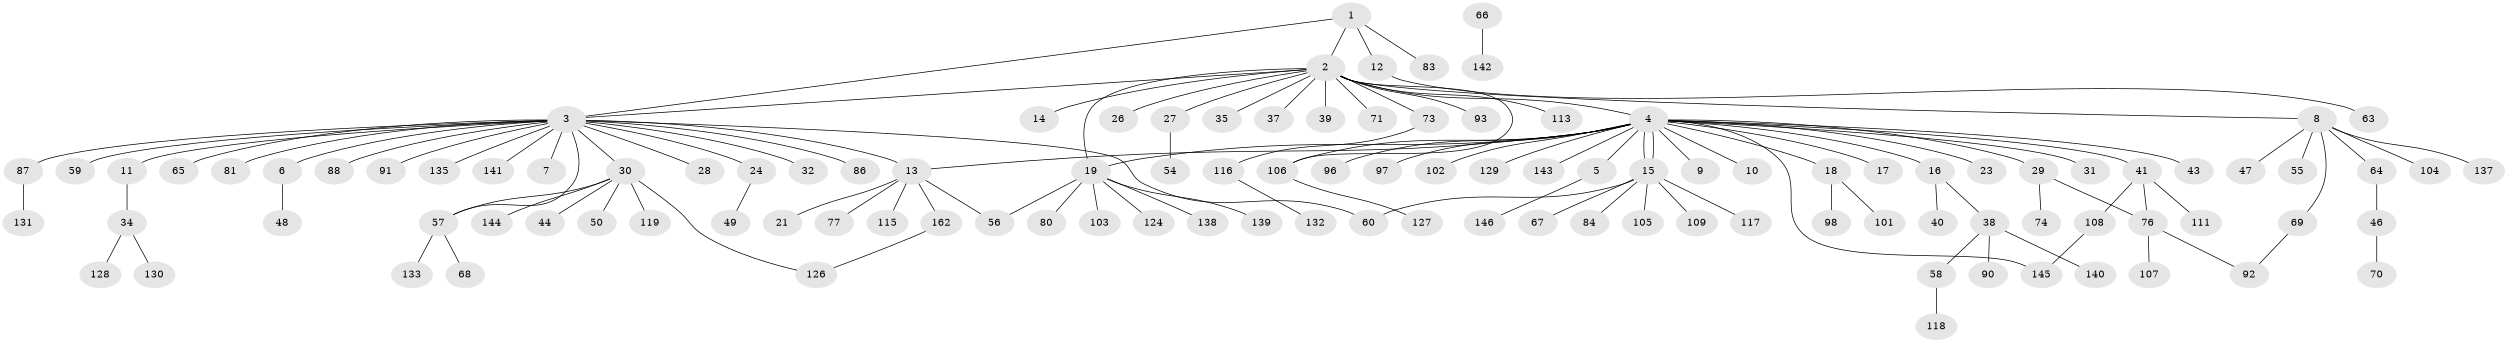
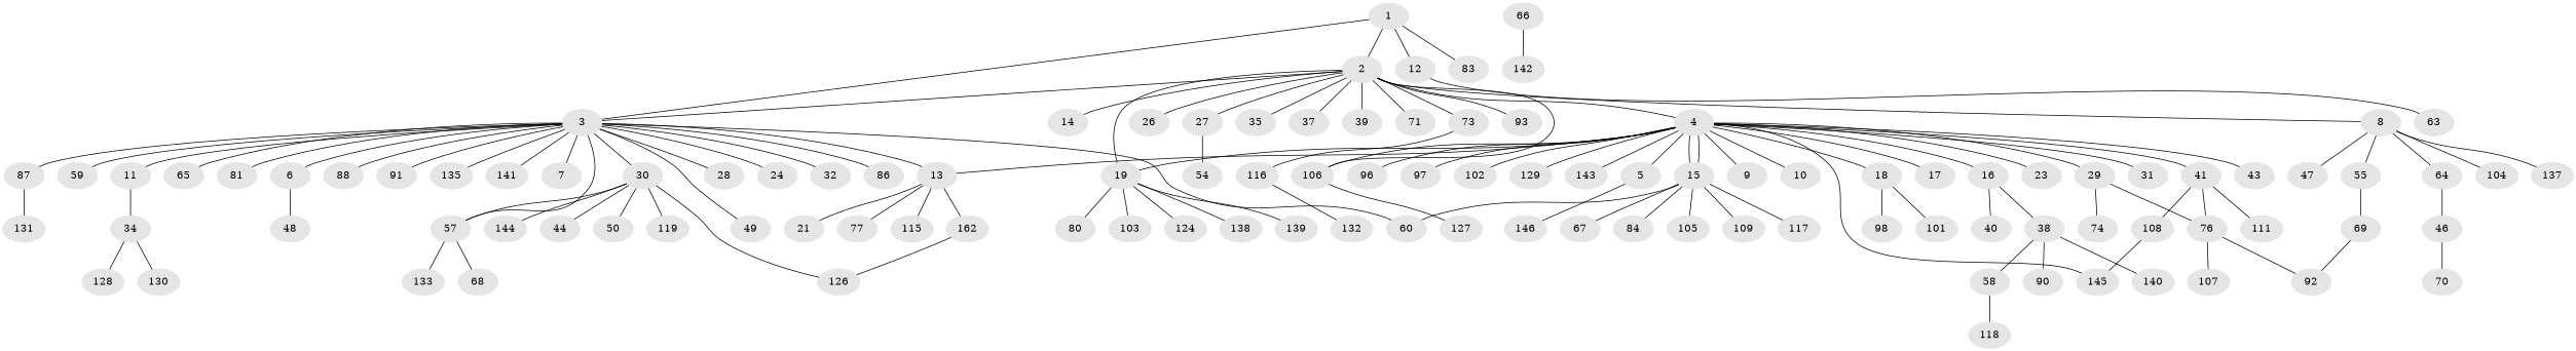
  graph {
    node [color=gray90 style=filled]
    1 [super="+53"]
    2 [super="+79"]
    3 [super="+136"]
    12
    83
    4 [super="+20"]
    8 [super="+120"]
    14
    19 [super="+123"]
    26
    27
    35
    37
    39
    71
    73
    93
    106
-   113
    6
    7 [super="+96"]
    11
    13 [super="+42"]
    24
    28
    30 [super="+62"]
    32 [super="+61"]
    n28 [label=86]
    49
    57 [super="+112"]
    59
    60 [super="+121"]
    65
    81
    87
    88
    91
    135
    141
    63
    5 [super="+75"]
    9
    10 [super="+134"]
    15 [super="+95"]
    16 [super="+25"]
    17 [super="+78"]
    18 [super="+33"]
    23
    29 [super="+52"]
    31 [super="+45"]
    41 [super="+51"]
    43
    n53 [label=96]
    97
    102
    129
    143
    145
    47
    55
    64
    69
    104
    137
-   56 [super="+125"]
    80
    103
    124
    138
    139
    54 [super="+85"]
    66
    142
    n74 [label=116 super="+114"]
    127
    48 [super="+99"]
    34
    21
    77 [super="+100"]
    115
    n81 [label=162]
    44
    50
    119
    126
    144
    68
    133
    131
    146
    67 [super="+72"]
    84
    105
    109
    117
    38 [super="+147"]
    40
    98
    101
    74
    76 [super="+89"]
    108
    111
    46 [super="+86"]
    70
    92 [super="+116"]
    128
    130
    58 [super="+82"]
    90
    140
    107
    118
    132
    1 -- 2
    1 -- 3
    1 -- 12
    1 -- 83
    2 -- 3
    2 -- 4
    2 -- 8
    2 -- 14
    2 -- 19
    2 -- 26
    2 -- 27
    2 -- 35
    2 -- 37
    2 -- 39
    2 -- 71
    2 -- 73
    2 -- 93
    2 -- 106
-   2 -- 113
    3 -- 6
    3 -- 7
    3 -- 11
    3 -- 13
    3 -- 24
    3 -- 28
    3 -- 30
    3 -- 32
    3 -- n28
-   24 -- 49
+   3 -- 49
    3 -- 57
    3 -- 59
    3 -- 60
    3 -- 65
    3 -- 81
    3 -- 87
    3 -- 88
    3 -- 91
    3 -- 135
    3 -- 141
    12 -- 63
    4 -- 19
    4 -- 106
    4 -- 13
    4 -- 5
    4 -- 9
    4 -- 10
    4 -- 15
    4 -- 15
    4 -- 16
    4 -- 17
    4 -- 18
    4 -- 23
    4 -- 29
    4 -- 31
    4 -- 41
    4 -- 43
    4 -- n53
    4 -- 97
    4 -- 102
    4 -- 129
    4 -- 143
    4 -- 145
    8 -- 47
    8 -- 55
    8 -- 64
-   8 -- 69
+   55 -- 69
    8 -- 104
    8 -- 137
-   19 -- 56
    19 -- 80
    19 -- 103
    19 -- 124
    19 -- 138
    19 -- 139
    27 -- 54
    73 -- n74
    106 -- 127
    6 -- 48
    11 -- 34
-   13 -- 56
    13 -- 21
    13 -- 77
    13 -- 115
    13 -- n81
    30 -- 57
    30 -- 44
    30 -- 50
    30 -- 119
    30 -- 126
    30 -- 144
    57 -- 68
    57 -- 133
    87 -- 131
    5 -- 146
    15 -- 60
    15 -- 67
    15 -- 84
    15 -- 105
    15 -- 109
    15 -- 117
    16 -- 38
    16 -- 40
    18 -- 98
    18 -- 101
    29 -- 74
    29 -- 76
    41 -- 76
    41 -- 108
    41 -- 111
    64 -- 46
    69 -- 92
    66 -- 142
    n74 -- 132
    34 -- 128
    34 -- 130
    n81 -- 126
    38 -- 58
    38 -- 90
    38 -- 140
    76 -- 92
    76 -- 107
    108 -- 145
    46 -- 70
    58 -- 118
  }
